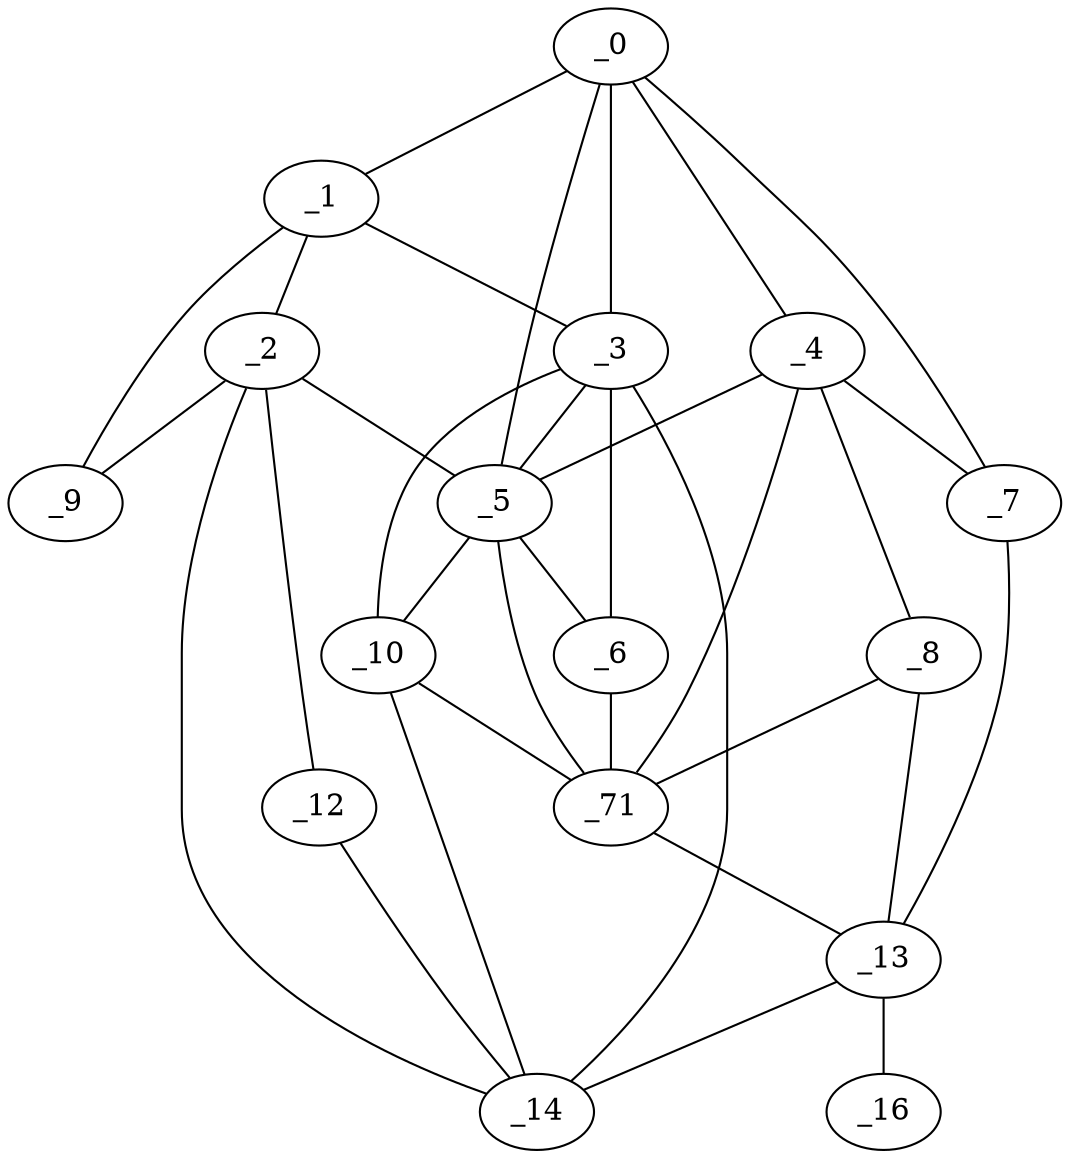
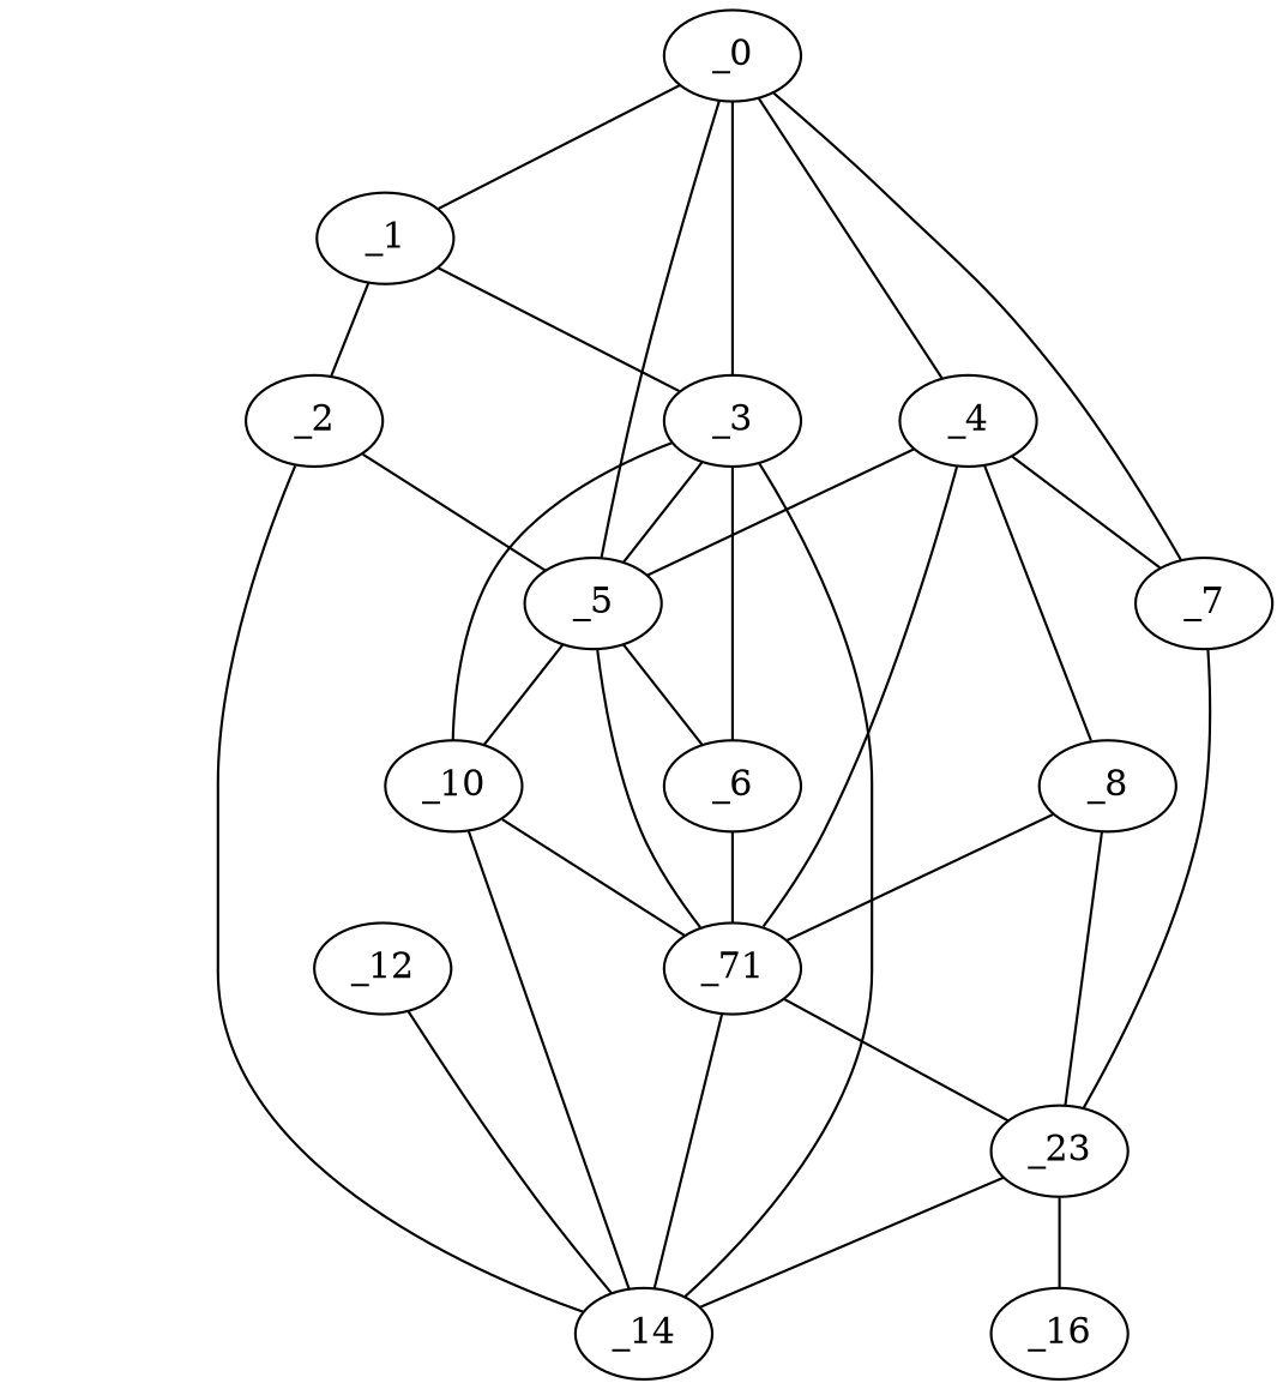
  graph {
    node [x=76]
    edge [valence=2]
    _0 [x=50 y=9]
    _1 [x=50 y=124]
    _3 [x=68 y=87]
    _4 [x=71 y=34]
    _5 [x=74 y=65]
    _7 [y=30]
    _2 [x=67 y=108]
-   _9 [y=122]
    _14 [x=82 y=103]
    _6 [x=74 y=76]
    _10 [x=78 y=86]
    _8 [y=36]
    n13 [label=_71 x=79 y=58]
-   _13 [x=82 y=37]
+   _13 [x=82 y=37 label=_23]
    _12 [x=81 y=117]
    _16 [x=83 y=25]
    _0 -- _1 [valence=1]
    _0 -- _3
    _0 -- _4 [valence=1]
    _0 -- _5
    _0 -- _7
    _1 -- _3
    _1 -- _2 [valence=1]
-   _1 -- _9 [valence=1]
    _3 -- _5
    _3 -- _14
    _3 -- _6
    _3 -- _10 [valence=1]
    _4 -- _5
    _4 -- _7 [valence=1]
    _4 -- _8
    _4 -- n13 [valence=1]
    _5 -- _6 [valence=1]
    _5 -- _10
    _5 -- n13
    _7 -- _13
    _2 -- _5
-   _2 -- _9
    _2 -- _14
-   _2 -- _12
    _6 -- n13 [valence=1]
    _10 -- _14 [valence=1]
    _10 -- n13
    _8 -- n13 [valence=1]
    _8 -- _13 [valence=1]
+   n13 -- _14
    n13 -- _13
    _13 -- _14
    _13 -- _16
    _12 -- _14 [valence=1]
  }
